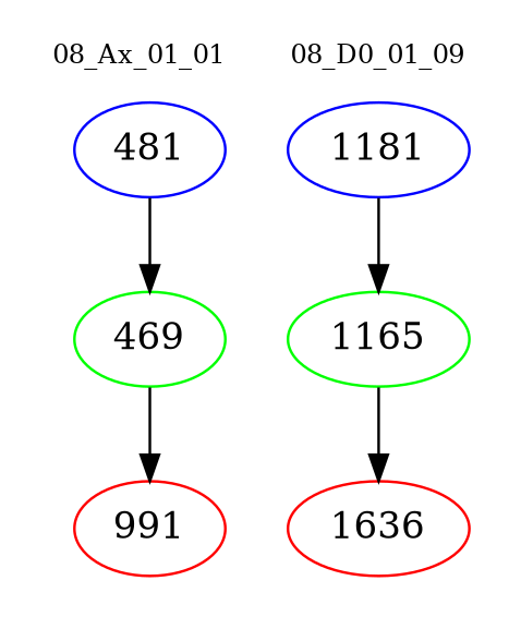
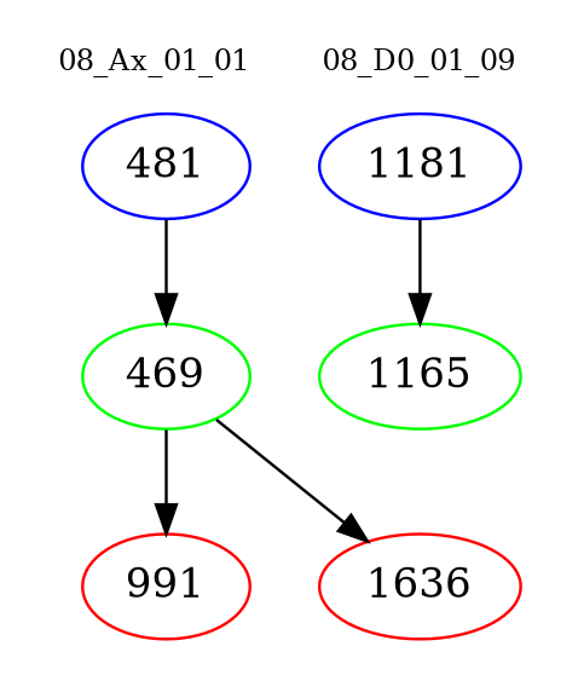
  digraph {
    node [color=blue]
    edge [color=black]
    n1 [label=481]
    n2 [color=green label=469]
    n3 [color=red label=991]
    n4 [label=1181]
    n5 [color=green label=1165]
    n6 [color=red label=1636]
    subgraph cluster_1 {
      color=white
      fontsize=10
      label="08_Ax_01_01"
      n1
      n2
      n3
    }
    subgraph cluster_2 {
      color=white
      fontsize=10
      label="08_D0_01_09"
      n4
      n5
      n6
    }
    n1 -> n2
    n2 -> n3
    n4 -> n5
-   n5 -> n6
+   n2 -> n6
  }
